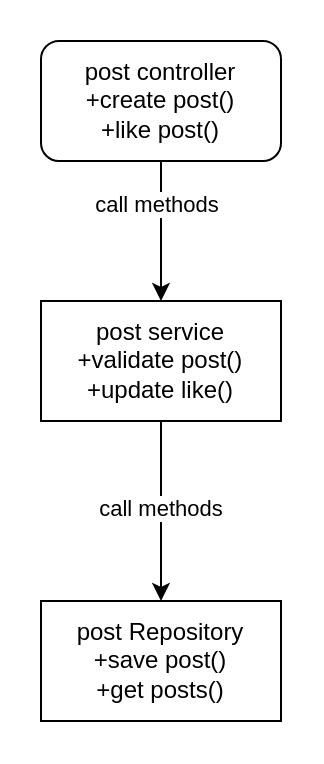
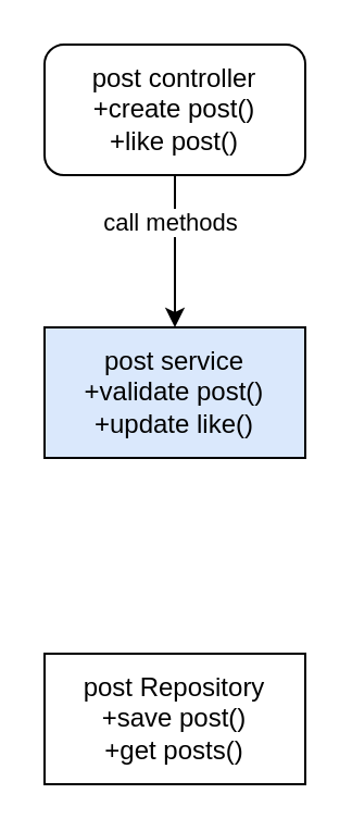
  <mxCell id="0" />
  <mxCell id="1" parent="0" />
  <mxCell id="2" value="" style="edgeStyle=orthogonalEdgeStyle;rounded=0;orthogonalLoop=1;jettySize=auto;html=1;" edge="1" parent="1" source="4" target="7"><mxGeometry relative="1" as="geometry" /></mxCell>
  <mxCell id="3" value="call methods" style="edgeLabel;html=1;align=center;verticalAlign=middle;resizable=0;points=[];" vertex="1" connectable="0" parent="2"><mxGeometry x="-0.4" y="-3" relative="1" as="geometry"><mxPoint as="offset" /></mxGeometry></mxCell>
  <mxCell id="4" value="post controller&lt;div&gt;+create post()&lt;/div&gt;&lt;div&gt;+like post()&lt;/div&gt;" style="whiteSpace=wrap;html=1;rounded=1;" vertex="1" parent="1"><mxGeometry x="20" y="20" width="120" height="60" as="geometry" /></mxCell>
- <mxCell id="5" value="" style="edgeStyle=orthogonalEdgeStyle;rounded=0;orthogonalLoop=1;jettySize=auto;html=1;" edge="1" parent="1" source="7" target="8"><mxGeometry relative="1" as="geometry" /></mxCell>
- <mxCell id="6" value="call methods" style="edgeLabel;html=1;align=center;verticalAlign=middle;resizable=0;points=[];" vertex="1" connectable="0" parent="5"><mxGeometry x="-0.044" y="-1" relative="1" as="geometry"><mxPoint as="offset" /></mxGeometry></mxCell>
- <mxCell id="7" value="post service&lt;div&gt;+validate post()&lt;/div&gt;&lt;div&gt;+update like()&lt;/div&gt;" style="rounded=0;whiteSpace=wrap;html=1;" vertex="1" parent="1"><mxGeometry x="20" y="150" width="120" height="60" as="geometry" /></mxCell>
+ <mxCell id="7" value="post service&lt;div&gt;+validate post()&lt;/div&gt;&lt;div&gt;+update like()&lt;/div&gt;" style="rounded=0;whiteSpace=wrap;html=1;fillColor=#dae8fc;" vertex="1" parent="1"><mxGeometry x="20" y="150" width="120" height="60" as="geometry" /></mxCell>
  <mxCell id="8" value="post Repository&lt;div&gt;+save post()&lt;/div&gt;&lt;div&gt;+get posts()&lt;/div&gt;" style="rounded=0;whiteSpace=wrap;html=1;" vertex="1" parent="1"><mxGeometry x="20" y="300" width="120" height="60" as="geometry" /></mxCell>
